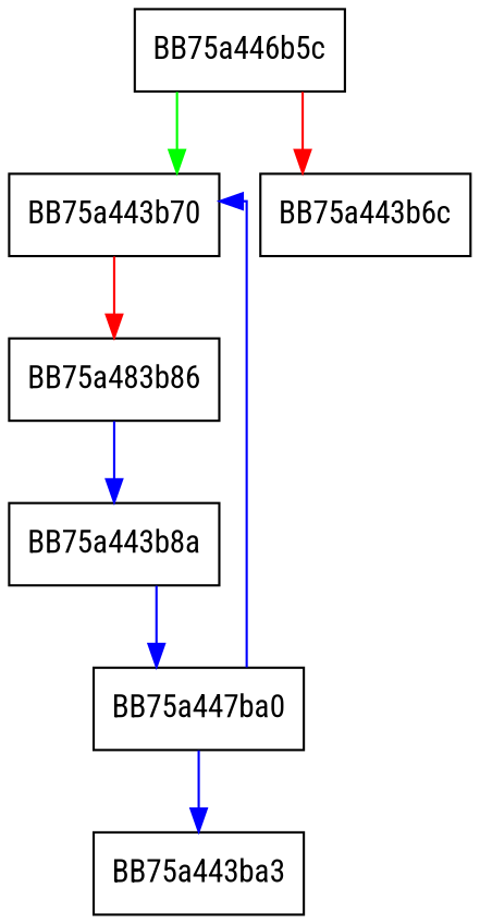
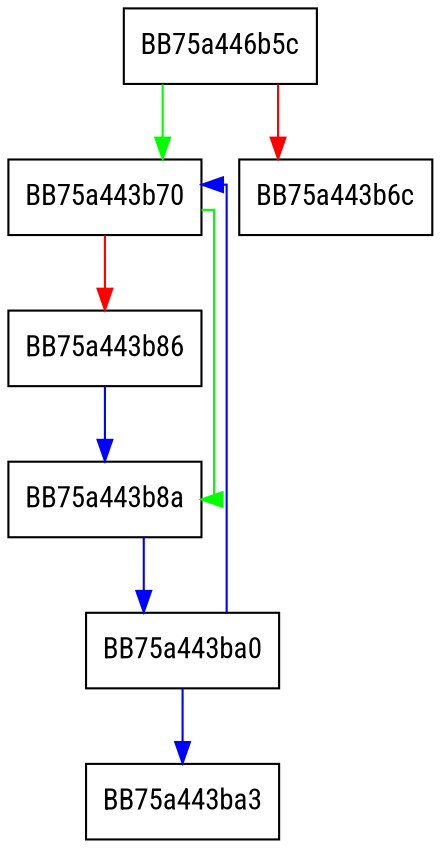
  digraph {
    fontname="Roboto Condensed"
    splines=ortho
    node [fontname="Roboto Condensed" shape=box]
    edge [color=blue fontname="Roboto Condensed"]
    n1 [label=BB75a446b5c]
    BB75a443b70
    BB75a443b6c
    BB75a443b8a
-   BB75a443b86 [label=BB75a483b86]
-   BB75a443ba0 [label=BB75a447ba0]
+   BB75a443b86
+   BB75a443ba0
    BB75a443ba3
    n1 -> BB75a443b70 [color=green]
    n1 -> BB75a443b6c [color=red]
+   BB75a443b70 -> BB75a443b8a [color=green]
    BB75a443b70 -> BB75a443b86 [color=red]
    BB75a443b8a -> BB75a443ba0
    BB75a443b86 -> BB75a443b8a
    BB75a443ba0 -> BB75a443b70
    BB75a443ba0 -> BB75a443ba3
  }
